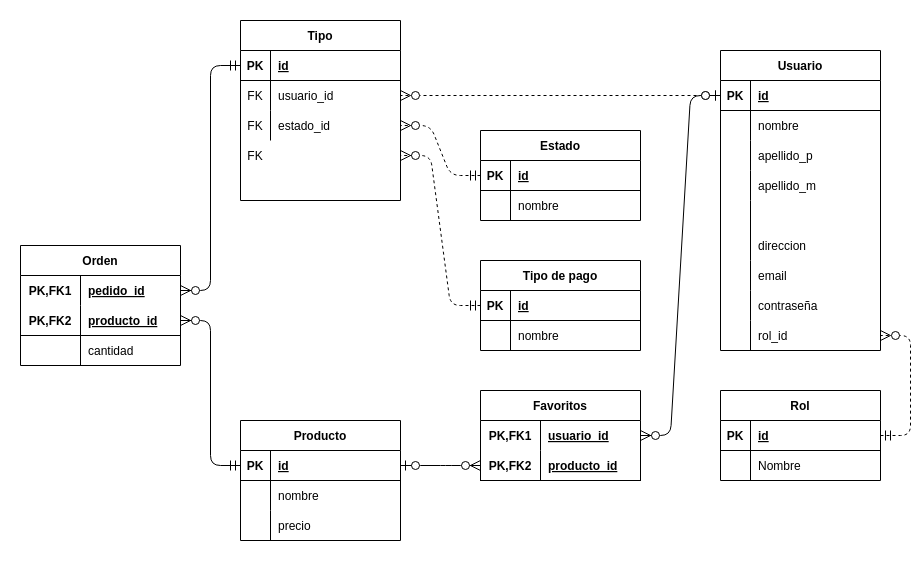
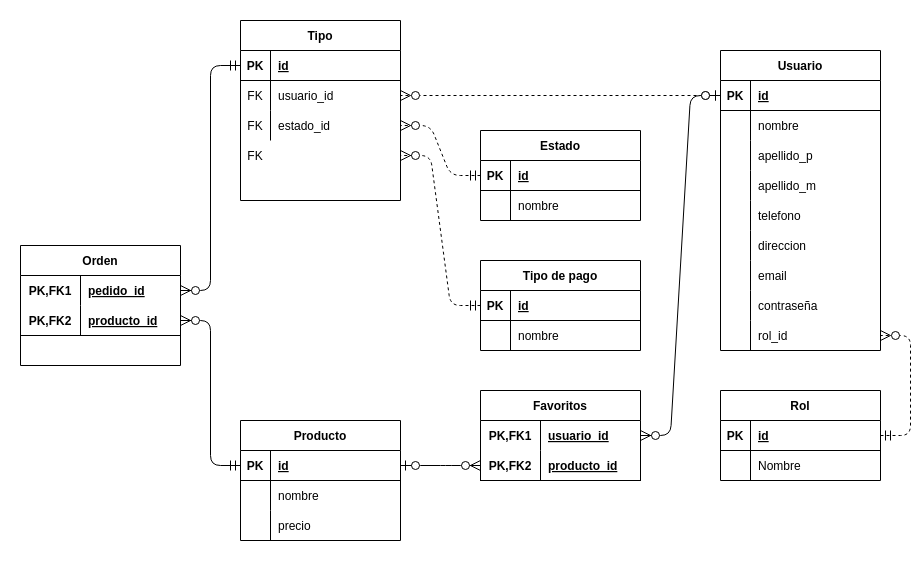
  <mxCell id="0" />
  <mxCell id="1" parent="0" />
  <mxCell id="2" value="" style="edgeStyle=entityRelationEdgeStyle;fontSize=12;html=1;endArrow=ERzeroToMany;startArrow=ERmandOne;endSize=8;startSize=8;dashed=1;" parent="1" source="53" target="45" edge="1"><mxGeometry width="100" height="100" relative="1" as="geometry"><mxPoint x="610" y="330" as="sourcePoint" /><mxPoint x="680" y="330" as="targetPoint" /></mxGeometry></mxCell>
  <mxCell id="3" value="" style="edgeStyle=entityRelationEdgeStyle;fontSize=12;html=1;endArrow=ERzeroToMany;startArrow=ERmandOne;endSize=8;startSize=8;" parent="1" source="39" target="91" edge="1"><mxGeometry width="100" height="100" relative="1" as="geometry"><mxPoint x="560" y="430" as="sourcePoint" /><mxPoint x="660" y="330" as="targetPoint" /></mxGeometry></mxCell>
  <mxCell id="4" value="" style="edgeStyle=entityRelationEdgeStyle;fontSize=12;html=1;endArrow=ERzeroToMany;startArrow=ERzeroToOne;dashed=1;endSize=8;startSize=8;" parent="1" source="11" target="42" edge="1"><mxGeometry width="100" height="100" relative="1" as="geometry"><mxPoint x="670" y="230" as="sourcePoint" /><mxPoint x="770" y="130" as="targetPoint" /></mxGeometry></mxCell>
  <mxCell id="5" value="" style="edgeStyle=entityRelationEdgeStyle;fontSize=12;html=1;endArrow=ERzeroToMany;startArrow=ERmandOne;endSize=8;startSize=8;dashed=1;" parent="1" source="60" target="48" edge="1"><mxGeometry width="100" height="100" relative="1" as="geometry"><mxPoint x="730" y="325" as="sourcePoint" /><mxPoint x="650" y="135" as="targetPoint" /></mxGeometry></mxCell>
  <mxCell id="6" value="" style="edgeStyle=entityRelationEdgeStyle;fontSize=12;html=1;endArrow=ERzeroToMany;startArrow=ERzeroToOne;endSize=8;startSize=8;" parent="1" source="81" target="77" edge="1"><mxGeometry width="100" height="100" relative="1" as="geometry"><mxPoint x="510" y="400" as="sourcePoint" /><mxPoint x="610" y="300" as="targetPoint" /></mxGeometry></mxCell>
  <mxCell id="7" value="" style="edgeStyle=entityRelationEdgeStyle;fontSize=12;html=1;endArrow=ERzeroToMany;startArrow=ERzeroToOne;endSize=8;startSize=8;" parent="1" source="11" target="74" edge="1"><mxGeometry width="100" height="100" relative="1" as="geometry"><mxPoint x="410" y="265" as="sourcePoint" /><mxPoint x="490" y="575" as="targetPoint" /></mxGeometry></mxCell>
  <mxCell id="8" value="" style="edgeStyle=entityRelationEdgeStyle;fontSize=12;html=1;endArrow=ERzeroToMany;startArrow=ERmandOne;endSize=8;startSize=8;dashed=1;" edge="1" parent="1" source="67" target="35"><mxGeometry width="100" height="100" relative="1" as="geometry"><mxPoint x="1110" y="300" as="sourcePoint" /><mxPoint x="1110" y="140" as="targetPoint" /></mxGeometry></mxCell>
  <mxCell id="9" value="" style="edgeStyle=entityRelationEdgeStyle;fontSize=12;html=1;endArrow=ERzeroToMany;startArrow=ERmandOne;endSize=8;startSize=8;" edge="1" parent="1" source="81" target="94"><mxGeometry width="100" height="100" relative="1" as="geometry"><mxPoint x="90" y="450" as="sourcePoint" /><mxPoint x="30" y="675" as="targetPoint" /></mxGeometry></mxCell>
  <mxCell id="10" value="Usuario" style="shape=table;startSize=30;container=1;collapsible=1;childLayout=tableLayout;fixedRows=1;rowLines=0;fontStyle=1;align=center;resizeLast=1;" parent="1" vertex="1"><mxGeometry x="720" y="50" width="160" height="300" as="geometry" /></mxCell>
  <mxCell id="11" value="" style="shape=partialRectangle;collapsible=0;dropTarget=0;pointerEvents=0;fillColor=none;top=0;left=0;bottom=1;right=0;points=[[0,0.5],[1,0.5]];portConstraint=eastwest;" parent="10" vertex="1"><mxGeometry y="30" width="160" height="30" as="geometry" /></mxCell>
  <mxCell id="12" value="PK" style="shape=partialRectangle;connectable=0;fillColor=none;top=0;left=0;bottom=0;right=0;fontStyle=1;overflow=hidden;" parent="11" vertex="1"><mxGeometry width="30" height="30" as="geometry" /></mxCell>
  <mxCell id="13" value="id" style="shape=partialRectangle;connectable=0;fillColor=none;top=0;left=0;bottom=0;right=0;align=left;spacingLeft=6;fontStyle=5;overflow=hidden;" parent="11" vertex="1"><mxGeometry x="30" width="130" height="30" as="geometry" /></mxCell>
  <mxCell id="14" value="" style="shape=partialRectangle;collapsible=0;dropTarget=0;pointerEvents=0;fillColor=none;top=0;left=0;bottom=0;right=0;points=[[0,0.5],[1,0.5]];portConstraint=eastwest;" parent="10" vertex="1"><mxGeometry y="60" width="160" height="30" as="geometry" /></mxCell>
  <mxCell id="15" value="" style="shape=partialRectangle;connectable=0;fillColor=none;top=0;left=0;bottom=0;right=0;editable=1;overflow=hidden;" parent="14" vertex="1"><mxGeometry width="30" height="30" as="geometry" /></mxCell>
  <mxCell id="16" value="nombre" style="shape=partialRectangle;connectable=0;fillColor=none;top=0;left=0;bottom=0;right=0;align=left;spacingLeft=6;overflow=hidden;" parent="14" vertex="1"><mxGeometry x="30" width="130" height="30" as="geometry" /></mxCell>
  <mxCell id="17" value="" style="shape=partialRectangle;collapsible=0;dropTarget=0;pointerEvents=0;fillColor=none;top=0;left=0;bottom=0;right=0;points=[[0,0.5],[1,0.5]];portConstraint=eastwest;" parent="10" vertex="1"><mxGeometry y="90" width="160" height="30" as="geometry" /></mxCell>
  <mxCell id="18" value="" style="shape=partialRectangle;connectable=0;fillColor=none;top=0;left=0;bottom=0;right=0;editable=1;overflow=hidden;" parent="17" vertex="1"><mxGeometry width="30" height="30" as="geometry" /></mxCell>
  <mxCell id="19" value="apellido_p" style="shape=partialRectangle;connectable=0;fillColor=none;top=0;left=0;bottom=0;right=0;align=left;spacingLeft=6;overflow=hidden;" parent="17" vertex="1"><mxGeometry x="30" width="130" height="30" as="geometry" /></mxCell>
  <mxCell id="20" value="" style="shape=partialRectangle;collapsible=0;dropTarget=0;pointerEvents=0;fillColor=none;top=0;left=0;bottom=0;right=0;points=[[0,0.5],[1,0.5]];portConstraint=eastwest;" parent="10" vertex="1"><mxGeometry y="120" width="160" height="30" as="geometry" /></mxCell>
  <mxCell id="21" value="" style="shape=partialRectangle;connectable=0;fillColor=none;top=0;left=0;bottom=0;right=0;editable=1;overflow=hidden;" parent="20" vertex="1"><mxGeometry width="30" height="30" as="geometry" /></mxCell>
  <mxCell id="22" value="apellido_m" style="shape=partialRectangle;connectable=0;fillColor=none;top=0;left=0;bottom=0;right=0;align=left;spacingLeft=6;overflow=hidden;" parent="20" vertex="1"><mxGeometry x="30" width="130" height="30" as="geometry" /></mxCell>
  <mxCell id="23" value="" style="shape=partialRectangle;collapsible=0;dropTarget=0;pointerEvents=0;fillColor=none;top=0;left=0;bottom=0;right=0;points=[[0,0.5],[1,0.5]];portConstraint=eastwest;" parent="10" vertex="1"><mxGeometry y="150" width="160" height="30" as="geometry" /></mxCell>
  <mxCell id="24" value="" style="shape=partialRectangle;connectable=0;fillColor=none;top=0;left=0;bottom=0;right=0;editable=1;overflow=hidden;" parent="23" vertex="1"><mxGeometry width="30" height="30" as="geometry" /></mxCell>
+ <mxCell id="25" value="telefono" style="shape=partialRectangle;connectable=0;fillColor=none;top=0;left=0;bottom=0;right=0;align=left;spacingLeft=6;overflow=hidden;" parent="23" vertex="1"><mxGeometry x="30" width="130" height="30" as="geometry" /></mxCell>
  <mxCell id="26" value="" style="shape=partialRectangle;collapsible=0;dropTarget=0;pointerEvents=0;fillColor=none;top=0;left=0;bottom=0;right=0;points=[[0,0.5],[1,0.5]];portConstraint=eastwest;" parent="10" vertex="1"><mxGeometry y="180" width="160" height="30" as="geometry" /></mxCell>
  <mxCell id="27" value="" style="shape=partialRectangle;connectable=0;fillColor=none;top=0;left=0;bottom=0;right=0;editable=1;overflow=hidden;" parent="26" vertex="1"><mxGeometry width="30" height="30" as="geometry" /></mxCell>
  <mxCell id="28" value="direccion" style="shape=partialRectangle;connectable=0;fillColor=none;top=0;left=0;bottom=0;right=0;align=left;spacingLeft=6;overflow=hidden;" parent="26" vertex="1"><mxGeometry x="30" width="130" height="30" as="geometry" /></mxCell>
  <mxCell id="29" value="" style="shape=partialRectangle;collapsible=0;dropTarget=0;pointerEvents=0;fillColor=none;top=0;left=0;bottom=0;right=0;points=[[0,0.5],[1,0.5]];portConstraint=eastwest;" parent="10" vertex="1"><mxGeometry y="210" width="160" height="30" as="geometry" /></mxCell>
  <mxCell id="30" value="" style="shape=partialRectangle;connectable=0;fillColor=none;top=0;left=0;bottom=0;right=0;editable=1;overflow=hidden;" parent="29" vertex="1"><mxGeometry width="30" height="30" as="geometry" /></mxCell>
  <mxCell id="31" value="email" style="shape=partialRectangle;connectable=0;fillColor=none;top=0;left=0;bottom=0;right=0;align=left;spacingLeft=6;overflow=hidden;" parent="29" vertex="1"><mxGeometry x="30" width="130" height="30" as="geometry" /></mxCell>
  <mxCell id="32" value="" style="shape=partialRectangle;collapsible=0;dropTarget=0;pointerEvents=0;fillColor=none;top=0;left=0;bottom=0;right=0;points=[[0,0.5],[1,0.5]];portConstraint=eastwest;" parent="10" vertex="1"><mxGeometry y="240" width="160" height="30" as="geometry" /></mxCell>
  <mxCell id="33" value="" style="shape=partialRectangle;connectable=0;fillColor=none;top=0;left=0;bottom=0;right=0;editable=1;overflow=hidden;" parent="32" vertex="1"><mxGeometry width="30" height="30" as="geometry" /></mxCell>
  <mxCell id="34" value="contraseña" style="shape=partialRectangle;connectable=0;fillColor=none;top=0;left=0;bottom=0;right=0;align=left;spacingLeft=6;overflow=hidden;" parent="32" vertex="1"><mxGeometry x="30" width="130" height="30" as="geometry" /></mxCell>
  <mxCell id="35" value="" style="shape=partialRectangle;collapsible=0;dropTarget=0;pointerEvents=0;fillColor=none;top=0;left=0;bottom=0;right=0;points=[[0,0.5],[1,0.5]];portConstraint=eastwest;" parent="10" vertex="1"><mxGeometry y="270" width="160" height="30" as="geometry" /></mxCell>
  <mxCell id="36" value="" style="shape=partialRectangle;connectable=0;fillColor=none;top=0;left=0;bottom=0;right=0;editable=1;overflow=hidden;" parent="35" vertex="1"><mxGeometry width="30" height="30" as="geometry" /></mxCell>
  <mxCell id="37" value="rol_id" style="shape=partialRectangle;connectable=0;fillColor=none;top=0;left=0;bottom=0;right=0;align=left;spacingLeft=6;overflow=hidden;" parent="35" vertex="1"><mxGeometry x="30" width="130" height="30" as="geometry" /></mxCell>
  <mxCell id="38" value="Tipo" style="shape=table;startSize=30;container=1;collapsible=1;childLayout=tableLayout;fixedRows=1;rowLines=0;fontStyle=1;align=center;resizeLast=1;" parent="1" vertex="1"><mxGeometry x="240" y="20" width="160" height="180" as="geometry" /></mxCell>
  <mxCell id="39" value="" style="shape=partialRectangle;collapsible=0;dropTarget=0;pointerEvents=0;fillColor=none;top=0;left=0;bottom=1;right=0;points=[[0,0.5],[1,0.5]];portConstraint=eastwest;" parent="38" vertex="1"><mxGeometry y="30" width="160" height="30" as="geometry" /></mxCell>
  <mxCell id="40" value="PK" style="shape=partialRectangle;connectable=0;fillColor=none;top=0;left=0;bottom=0;right=0;fontStyle=1;overflow=hidden;" parent="39" vertex="1"><mxGeometry width="30" height="30" as="geometry" /></mxCell>
  <mxCell id="41" value="id" style="shape=partialRectangle;connectable=0;fillColor=none;top=0;left=0;bottom=0;right=0;align=left;spacingLeft=6;fontStyle=5;overflow=hidden;" parent="39" vertex="1"><mxGeometry x="30" width="130" height="30" as="geometry" /></mxCell>
  <mxCell id="42" value="" style="shape=partialRectangle;collapsible=0;dropTarget=0;pointerEvents=0;fillColor=none;top=0;left=0;bottom=0;right=0;points=[[0,0.5],[1,0.5]];portConstraint=eastwest;" parent="38" vertex="1"><mxGeometry y="60" width="160" height="30" as="geometry" /></mxCell>
  <mxCell id="43" value="FK" style="shape=partialRectangle;connectable=0;fillColor=none;top=0;left=0;bottom=0;right=0;editable=1;overflow=hidden;" parent="42" vertex="1"><mxGeometry width="30" height="30" as="geometry" /></mxCell>
  <mxCell id="44" value="usuario_id" style="shape=partialRectangle;connectable=0;fillColor=none;top=0;left=0;bottom=0;right=0;align=left;spacingLeft=6;overflow=hidden;" parent="42" vertex="1"><mxGeometry x="30" width="130" height="30" as="geometry" /></mxCell>
  <mxCell id="45" value="" style="shape=partialRectangle;collapsible=0;dropTarget=0;pointerEvents=0;fillColor=none;top=0;left=0;bottom=0;right=0;points=[[0,0.5],[1,0.5]];portConstraint=eastwest;" parent="38" vertex="1"><mxGeometry y="90" width="160" height="30" as="geometry" /></mxCell>
  <mxCell id="46" value="FK" style="shape=partialRectangle;connectable=0;fillColor=none;top=0;left=0;bottom=0;right=0;editable=1;overflow=hidden;" parent="45" vertex="1"><mxGeometry width="30" height="30" as="geometry" /></mxCell>
  <mxCell id="47" value="estado_id" style="shape=partialRectangle;connectable=0;fillColor=none;top=0;left=0;bottom=0;right=0;align=left;spacingLeft=6;overflow=hidden;" parent="45" vertex="1"><mxGeometry x="30" width="130" height="30" as="geometry" /></mxCell>
  <mxCell id="48" value="" style="shape=partialRectangle;collapsible=0;dropTarget=0;pointerEvents=0;fillColor=none;top=0;left=0;bottom=0;right=0;points=[[0,0.5],[1,0.5]];portConstraint=eastwest;" parent="38" vertex="1"><mxGeometry y="120" width="160" height="30" as="geometry" /></mxCell>
  <mxCell id="49" value="FK" style="shape=partialRectangle;connectable=0;fillColor=none;top=0;left=0;bottom=0;right=0;editable=1;overflow=hidden;" parent="48" vertex="1"><mxGeometry width="30" height="30" as="geometry" /></mxCell>
  <mxCell id="50" value="" style="shape=partialRectangle;collapsible=0;dropTarget=0;pointerEvents=0;fillColor=none;top=0;left=0;bottom=0;right=0;points=[[0,0.5],[1,0.5]];portConstraint=eastwest;" parent="38" vertex="1"><mxGeometry y="150" width="160" height="30" as="geometry" /></mxCell>
  <mxCell id="51" value="" style="shape=partialRectangle;connectable=0;fillColor=none;top=0;left=0;bottom=0;right=0;editable=1;overflow=hidden;" parent="50" vertex="1"><mxGeometry width="30" height="30" as="geometry" /></mxCell>
  <mxCell id="52" value="Estado" style="shape=table;startSize=30;container=1;collapsible=1;childLayout=tableLayout;fixedRows=1;rowLines=0;fontStyle=1;align=center;resizeLast=1;" parent="1" vertex="1"><mxGeometry x="480" y="130" width="160" height="90" as="geometry" /></mxCell>
  <mxCell id="53" value="" style="shape=partialRectangle;collapsible=0;dropTarget=0;pointerEvents=0;fillColor=none;top=0;left=0;bottom=1;right=0;points=[[0,0.5],[1,0.5]];portConstraint=eastwest;" parent="52" vertex="1"><mxGeometry y="30" width="160" height="30" as="geometry" /></mxCell>
  <mxCell id="54" value="PK" style="shape=partialRectangle;connectable=0;fillColor=none;top=0;left=0;bottom=0;right=0;fontStyle=1;overflow=hidden;" parent="53" vertex="1"><mxGeometry width="30" height="30" as="geometry" /></mxCell>
  <mxCell id="55" value="id" style="shape=partialRectangle;connectable=0;fillColor=none;top=0;left=0;bottom=0;right=0;align=left;spacingLeft=6;fontStyle=5;overflow=hidden;" parent="53" vertex="1"><mxGeometry x="30" width="130" height="30" as="geometry" /></mxCell>
  <mxCell id="56" value="" style="shape=partialRectangle;collapsible=0;dropTarget=0;pointerEvents=0;fillColor=none;top=0;left=0;bottom=0;right=0;points=[[0,0.5],[1,0.5]];portConstraint=eastwest;" parent="52" vertex="1"><mxGeometry y="60" width="160" height="30" as="geometry" /></mxCell>
  <mxCell id="57" value="" style="shape=partialRectangle;connectable=0;fillColor=none;top=0;left=0;bottom=0;right=0;editable=1;overflow=hidden;" parent="56" vertex="1"><mxGeometry width="30" height="30" as="geometry" /></mxCell>
  <mxCell id="58" value="nombre" style="shape=partialRectangle;connectable=0;fillColor=none;top=0;left=0;bottom=0;right=0;align=left;spacingLeft=6;overflow=hidden;" parent="56" vertex="1"><mxGeometry x="30" width="130" height="30" as="geometry" /></mxCell>
  <mxCell id="59" value="Tipo de pago" style="shape=table;startSize=30;container=1;collapsible=1;childLayout=tableLayout;fixedRows=1;rowLines=0;fontStyle=1;align=center;resizeLast=1;" parent="1" vertex="1"><mxGeometry x="480" y="260" width="160" height="90" as="geometry" /></mxCell>
  <mxCell id="60" value="" style="shape=partialRectangle;collapsible=0;dropTarget=0;pointerEvents=0;fillColor=none;top=0;left=0;bottom=1;right=0;points=[[0,0.5],[1,0.5]];portConstraint=eastwest;" parent="59" vertex="1"><mxGeometry y="30" width="160" height="30" as="geometry" /></mxCell>
  <mxCell id="61" value="PK" style="shape=partialRectangle;connectable=0;fillColor=none;top=0;left=0;bottom=0;right=0;fontStyle=1;overflow=hidden;" parent="60" vertex="1"><mxGeometry width="30" height="30" as="geometry" /></mxCell>
  <mxCell id="62" value="id" style="shape=partialRectangle;connectable=0;fillColor=none;top=0;left=0;bottom=0;right=0;align=left;spacingLeft=6;fontStyle=5;overflow=hidden;" parent="60" vertex="1"><mxGeometry x="30" width="130" height="30" as="geometry" /></mxCell>
  <mxCell id="63" value="" style="shape=partialRectangle;collapsible=0;dropTarget=0;pointerEvents=0;fillColor=none;top=0;left=0;bottom=0;right=0;points=[[0,0.5],[1,0.5]];portConstraint=eastwest;" parent="59" vertex="1"><mxGeometry y="60" width="160" height="30" as="geometry" /></mxCell>
  <mxCell id="64" value="" style="shape=partialRectangle;connectable=0;fillColor=none;top=0;left=0;bottom=0;right=0;editable=1;overflow=hidden;" parent="63" vertex="1"><mxGeometry width="30" height="30" as="geometry" /></mxCell>
  <mxCell id="65" value="nombre" style="shape=partialRectangle;connectable=0;fillColor=none;top=0;left=0;bottom=0;right=0;align=left;spacingLeft=6;overflow=hidden;" parent="63" vertex="1"><mxGeometry x="30" width="130" height="30" as="geometry" /></mxCell>
  <mxCell id="66" value="Rol" style="shape=table;startSize=30;container=1;collapsible=1;childLayout=tableLayout;fixedRows=1;rowLines=0;fontStyle=1;align=center;resizeLast=1;" vertex="1" parent="1"><mxGeometry x="720" y="390" width="160" height="90" as="geometry" /></mxCell>
  <mxCell id="67" value="" style="shape=partialRectangle;collapsible=0;dropTarget=0;pointerEvents=0;fillColor=none;top=0;left=0;bottom=1;right=0;points=[[0,0.5],[1,0.5]];portConstraint=eastwest;" vertex="1" parent="66"><mxGeometry y="30" width="160" height="30" as="geometry" /></mxCell>
  <mxCell id="68" value="PK" style="shape=partialRectangle;connectable=0;fillColor=none;top=0;left=0;bottom=0;right=0;fontStyle=1;overflow=hidden;" vertex="1" parent="67"><mxGeometry width="30" height="30" as="geometry" /></mxCell>
  <mxCell id="69" value="id" style="shape=partialRectangle;connectable=0;fillColor=none;top=0;left=0;bottom=0;right=0;align=left;spacingLeft=6;fontStyle=5;overflow=hidden;" vertex="1" parent="67"><mxGeometry x="30" width="130" height="30" as="geometry" /></mxCell>
  <mxCell id="70" value="" style="shape=partialRectangle;collapsible=0;dropTarget=0;pointerEvents=0;fillColor=none;top=0;left=0;bottom=0;right=0;points=[[0,0.5],[1,0.5]];portConstraint=eastwest;" vertex="1" parent="66"><mxGeometry y="60" width="160" height="30" as="geometry" /></mxCell>
  <mxCell id="71" value="" style="shape=partialRectangle;connectable=0;fillColor=none;top=0;left=0;bottom=0;right=0;editable=1;overflow=hidden;" vertex="1" parent="70"><mxGeometry width="30" height="30" as="geometry" /></mxCell>
  <mxCell id="72" value="Nombre" style="shape=partialRectangle;connectable=0;fillColor=none;top=0;left=0;bottom=0;right=0;align=left;spacingLeft=6;overflow=hidden;" vertex="1" parent="70"><mxGeometry x="30" width="130" height="30" as="geometry" /></mxCell>
  <mxCell id="73" value="Favoritos" style="shape=table;startSize=30;container=1;collapsible=1;childLayout=tableLayout;fixedRows=1;rowLines=0;fontStyle=1;align=center;resizeLast=1;" parent="1" vertex="1"><mxGeometry x="480" y="390" width="160" height="90" as="geometry" /></mxCell>
  <mxCell id="74" value="" style="shape=partialRectangle;collapsible=0;dropTarget=0;pointerEvents=0;fillColor=none;top=0;left=0;bottom=0;right=0;points=[[0,0.5],[1,0.5]];portConstraint=eastwest;" parent="73" vertex="1"><mxGeometry y="30" width="160" height="30" as="geometry" /></mxCell>
  <mxCell id="75" value="PK,FK1" style="shape=partialRectangle;connectable=0;fillColor=none;top=0;left=0;bottom=0;right=0;fontStyle=1;overflow=hidden;" parent="74" vertex="1"><mxGeometry width="60" height="30" as="geometry" /></mxCell>
  <mxCell id="76" value="usuario_id" style="shape=partialRectangle;connectable=0;fillColor=none;top=0;left=0;bottom=0;right=0;align=left;spacingLeft=6;fontStyle=5;overflow=hidden;" parent="74" vertex="1"><mxGeometry x="60" width="100" height="30" as="geometry" /></mxCell>
  <mxCell id="77" value="" style="shape=partialRectangle;collapsible=0;dropTarget=0;pointerEvents=0;fillColor=none;top=0;left=0;bottom=1;right=0;points=[[0,0.5],[1,0.5]];portConstraint=eastwest;" parent="73" vertex="1"><mxGeometry y="60" width="160" height="30" as="geometry" /></mxCell>
  <mxCell id="78" value="PK,FK2" style="shape=partialRectangle;connectable=0;fillColor=none;top=0;left=0;bottom=0;right=0;fontStyle=1;overflow=hidden;" parent="77" vertex="1"><mxGeometry width="60" height="30" as="geometry" /></mxCell>
  <mxCell id="79" value="producto_id" style="shape=partialRectangle;connectable=0;fillColor=none;top=0;left=0;bottom=0;right=0;align=left;spacingLeft=6;fontStyle=5;overflow=hidden;" parent="77" vertex="1"><mxGeometry x="60" width="100" height="30" as="geometry" /></mxCell>
  <mxCell id="80" value="Producto" style="shape=table;startSize=30;container=1;collapsible=1;childLayout=tableLayout;fixedRows=1;rowLines=0;fontStyle=1;align=center;resizeLast=1;" parent="1" vertex="1"><mxGeometry x="240" y="420" width="160" height="120" as="geometry" /></mxCell>
  <mxCell id="81" value="" style="shape=partialRectangle;collapsible=0;dropTarget=0;pointerEvents=0;fillColor=none;top=0;left=0;bottom=1;right=0;points=[[0,0.5],[1,0.5]];portConstraint=eastwest;" parent="80" vertex="1"><mxGeometry y="30" width="160" height="30" as="geometry" /></mxCell>
  <mxCell id="82" value="PK" style="shape=partialRectangle;connectable=0;fillColor=none;top=0;left=0;bottom=0;right=0;fontStyle=1;overflow=hidden;" parent="81" vertex="1"><mxGeometry width="30" height="30" as="geometry" /></mxCell>
  <mxCell id="83" value="id" style="shape=partialRectangle;connectable=0;fillColor=none;top=0;left=0;bottom=0;right=0;align=left;spacingLeft=6;fontStyle=5;overflow=hidden;" parent="81" vertex="1"><mxGeometry x="30" width="130" height="30" as="geometry" /></mxCell>
  <mxCell id="84" value="" style="shape=partialRectangle;collapsible=0;dropTarget=0;pointerEvents=0;fillColor=none;top=0;left=0;bottom=0;right=0;points=[[0,0.5],[1,0.5]];portConstraint=eastwest;" parent="80" vertex="1"><mxGeometry y="60" width="160" height="30" as="geometry" /></mxCell>
  <mxCell id="85" value="" style="shape=partialRectangle;connectable=0;fillColor=none;top=0;left=0;bottom=0;right=0;editable=1;overflow=hidden;" parent="84" vertex="1"><mxGeometry width="30" height="30" as="geometry" /></mxCell>
  <mxCell id="86" value="nombre" style="shape=partialRectangle;connectable=0;fillColor=none;top=0;left=0;bottom=0;right=0;align=left;spacingLeft=6;overflow=hidden;" parent="84" vertex="1"><mxGeometry x="30" width="130" height="30" as="geometry" /></mxCell>
  <mxCell id="87" value="" style="shape=partialRectangle;collapsible=0;dropTarget=0;pointerEvents=0;fillColor=none;top=0;left=0;bottom=0;right=0;points=[[0,0.5],[1,0.5]];portConstraint=eastwest;" parent="80" vertex="1"><mxGeometry y="90" width="160" height="30" as="geometry" /></mxCell>
  <mxCell id="88" value="" style="shape=partialRectangle;connectable=0;fillColor=none;top=0;left=0;bottom=0;right=0;editable=1;overflow=hidden;" parent="87" vertex="1"><mxGeometry width="30" height="30" as="geometry" /></mxCell>
  <mxCell id="89" value="precio" style="shape=partialRectangle;connectable=0;fillColor=none;top=0;left=0;bottom=0;right=0;align=left;spacingLeft=6;overflow=hidden;" parent="87" vertex="1"><mxGeometry x="30" width="130" height="30" as="geometry" /></mxCell>
  <mxCell id="90" value="Orden" style="shape=table;startSize=30;container=1;collapsible=1;childLayout=tableLayout;fixedRows=1;rowLines=0;fontStyle=1;align=center;resizeLast=1;" parent="1" vertex="1"><mxGeometry x="20" y="245" width="160" height="120" as="geometry" /></mxCell>
  <mxCell id="91" value="" style="shape=partialRectangle;collapsible=0;dropTarget=0;pointerEvents=0;fillColor=none;top=0;left=0;bottom=0;right=0;points=[[0,0.5],[1,0.5]];portConstraint=eastwest;" parent="90" vertex="1"><mxGeometry y="30" width="160" height="30" as="geometry" /></mxCell>
  <mxCell id="92" value="PK,FK1" style="shape=partialRectangle;connectable=0;fillColor=none;top=0;left=0;bottom=0;right=0;fontStyle=1;overflow=hidden;" parent="91" vertex="1"><mxGeometry width="60" height="30" as="geometry" /></mxCell>
  <mxCell id="93" value="pedido_id" style="shape=partialRectangle;connectable=0;fillColor=none;top=0;left=0;bottom=0;right=0;align=left;spacingLeft=6;fontStyle=5;overflow=hidden;" parent="91" vertex="1"><mxGeometry x="60" width="100" height="30" as="geometry" /></mxCell>
  <mxCell id="94" value="" style="shape=partialRectangle;collapsible=0;dropTarget=0;pointerEvents=0;fillColor=none;top=0;left=0;bottom=1;right=0;points=[[0,0.5],[1,0.5]];portConstraint=eastwest;" parent="90" vertex="1"><mxGeometry y="60" width="160" height="30" as="geometry" /></mxCell>
  <mxCell id="95" value="PK,FK2" style="shape=partialRectangle;connectable=0;fillColor=none;top=0;left=0;bottom=0;right=0;fontStyle=1;overflow=hidden;" parent="94" vertex="1"><mxGeometry width="60" height="30" as="geometry" /></mxCell>
  <mxCell id="96" value="producto_id" style="shape=partialRectangle;connectable=0;fillColor=none;top=0;left=0;bottom=0;right=0;align=left;spacingLeft=6;fontStyle=5;overflow=hidden;" parent="94" vertex="1"><mxGeometry x="60" width="100" height="30" as="geometry" /></mxCell>
  <mxCell id="97" value="" style="shape=partialRectangle;collapsible=0;dropTarget=0;pointerEvents=0;fillColor=none;top=0;left=0;bottom=0;right=0;points=[[0,0.5],[1,0.5]];portConstraint=eastwest;" parent="90" vertex="1"><mxGeometry y="90" width="160" height="30" as="geometry" /></mxCell>
  <mxCell id="98" value="" style="shape=partialRectangle;connectable=0;fillColor=none;top=0;left=0;bottom=0;right=0;editable=1;overflow=hidden;" parent="97" vertex="1"><mxGeometry width="60" height="30" as="geometry" /></mxCell>
- <mxCell id="99" value="cantidad" style="shape=partialRectangle;connectable=0;fillColor=none;top=0;left=0;bottom=0;right=0;align=left;spacingLeft=6;overflow=hidden;" parent="97" vertex="1"><mxGeometry x="60" width="100" height="30" as="geometry" /></mxCell>
